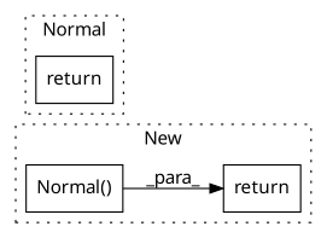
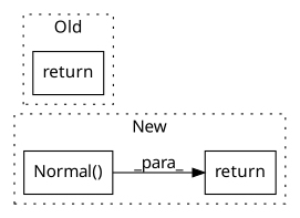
  digraph {
    rankdir=LR
    fontname="Noto Sans"
    node [a=93 l=7 shape=box fontname="Noto Sans"]
    n1 [a=75 l=49 label="Normal()" s=3655]
    n2 [label=return s=3997]
    n3 [label=return s=4218]
    subgraph cluster_1 {
      label=New
      style=dotted
      n1
      n2
    }
    subgraph cluster_2 {
-     label=Normal
+     label=Old
      style=dotted
      n3
    }
    n1 -> n2 [label=_para_ fontname="Noto Sans"]
  }
